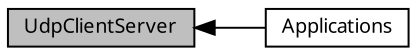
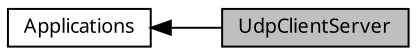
  digraph {
    rankdir=LR
    fontname="Noto Sans"
    node [color=black fontname="Noto Sans" fontsize=10 shape=record style=filled]
    n1 [fillcolor=white height=0.2 label=Applications width=0.4]
    n2 [fillcolor=grey75 fontcolor=black height=0.2 label=UdpClientServer width=0.4]
-   n2 -> n1 [dir=back fontname="Noto Sans" fontsize=10 labelfontname=Helvetica labelfontsize=10 shape=plaintext style=solid]
+   n1 -> n2 [dir=back fontname="Noto Sans" fontsize=10 labelfontname=Helvetica labelfontsize=10 shape=plaintext style=solid]
  }
